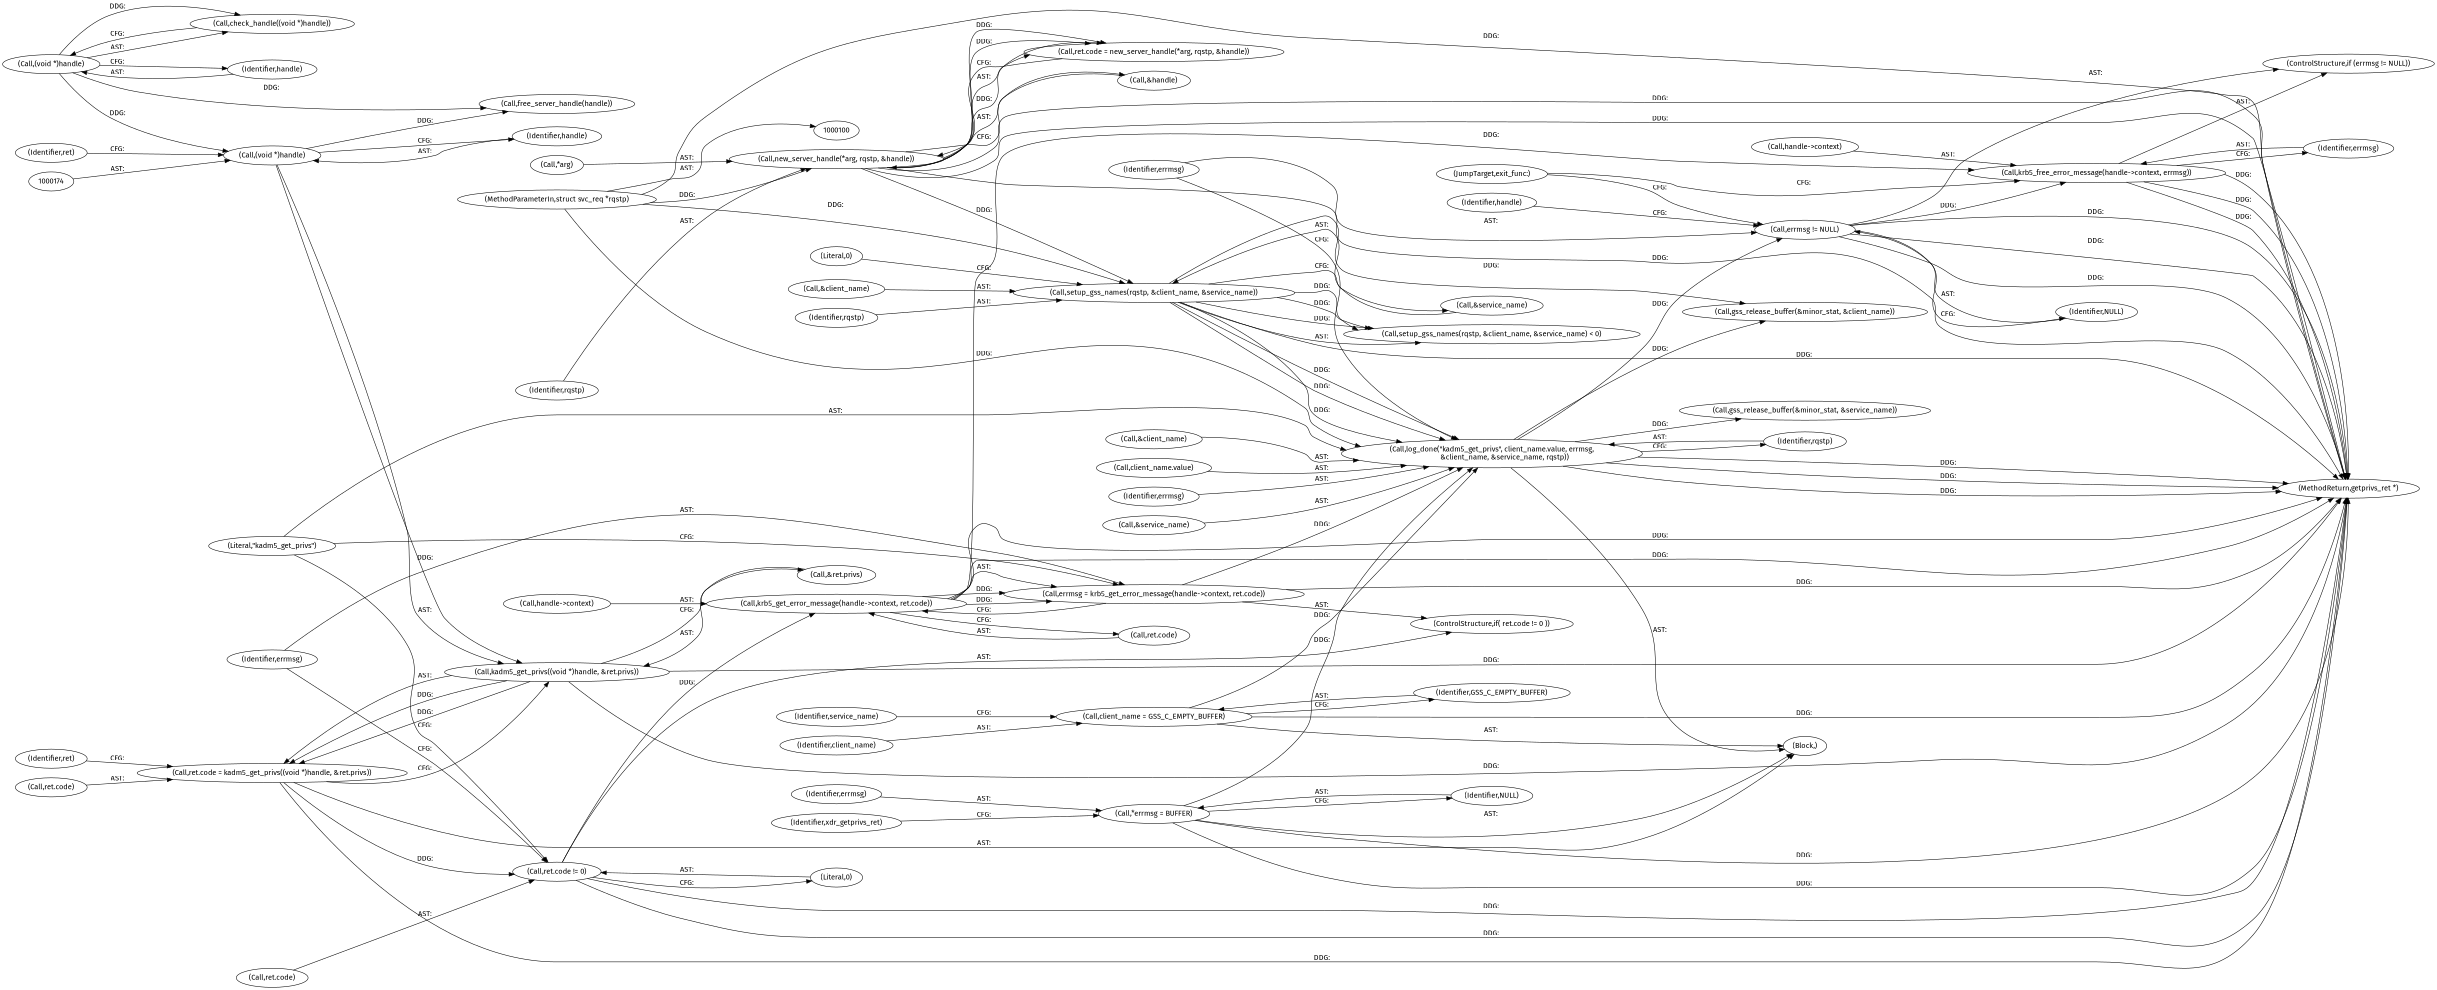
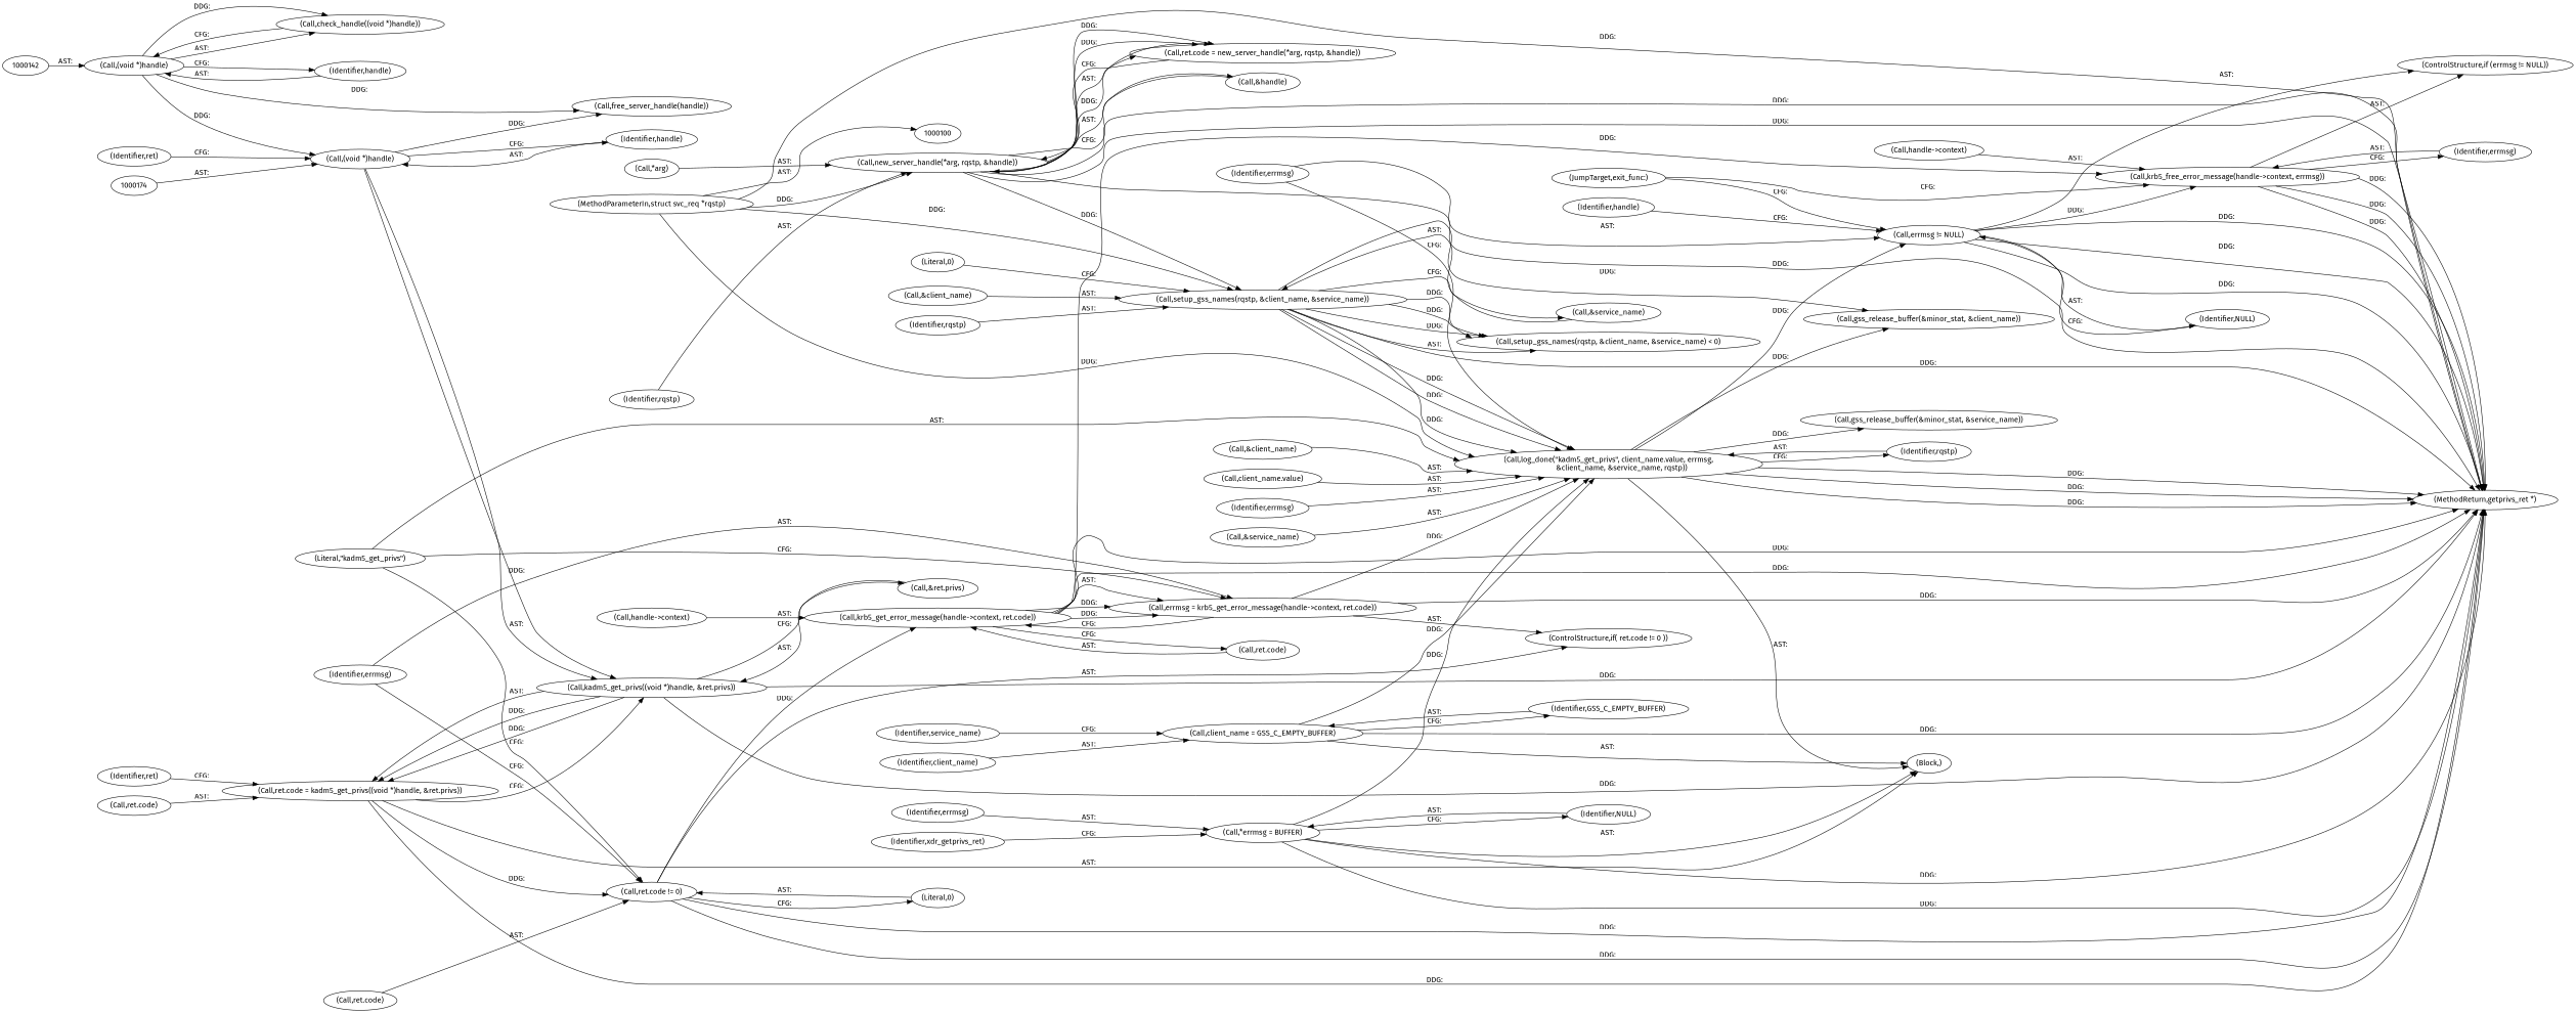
  digraph {
    fontname="Fira Sans"
    rankdir=LR
    node [fontname="Fira Sans"]
    edge [fontname="Fira Sans"]
    n1 [label="(Call,krb5_free_error_message(handle->context, errmsg))"]
    n2 [label="(Identifier,errmsg)"]
    n3 [label="(MethodReturn,getprivs_ret *)"]
    n4 [label="(ControlStructure,if (errmsg != NULL))"]
    n5 [label="(Call,krb5_get_error_message(handle->context, ret.code))"]
    n6 [label="(Call,errmsg = krb5_get_error_message(handle->context, ret.code))"]
    n7 [label="(Call,ret.code)"]
    n8 [label="(ControlStructure,if( ret.code != 0 ))"]
    n9 [label="(Call,log_done(\"kadm5_get_privs\", client_name.value, errmsg,\n             &client_name, &service_name, rqstp))"]
    n10 [label="(Call,ret.code != 0)"]
    n11 [label="(Literal,0)"]
    n12 [label="(Call,ret.code = kadm5_get_privs((void *)handle, &ret.privs))"]
    n13 [label="(Call,kadm5_get_privs((void *)handle, &ret.privs))"]
    n14 [label="(Block,)"]
    n15 [label="(Call,&ret.privs)"]
    n16 [label="(Call,(void *)handle)"]
    n17 [label="(Call,free_server_handle(handle))"]
    n18 [label="(Identifier,handle)"]
    n19 [label="(Call,(void *)handle)"]
    n20 [label="(Identifier,handle)"]
    n21 [label="(Call,check_handle((void *)handle))"]
    n22 [label="(Call,errmsg != NULL)"]
    n23 [label="(Identifier,NULL)"]
    n24 [label="(Call,gss_release_buffer(&minor_stat, &service_name))"]
    n25 [label="(Call,gss_release_buffer(&minor_stat, &client_name))"]
    n26 [label="(Identifier,rqstp)"]
    n27 [label="(Call,client_name = GSS_C_EMPTY_BUFFER)"]
    n28 [label="(Identifier,GSS_C_EMPTY_BUFFER)"]
    n29 [label="(Call,*errmsg = BUFFER)"]
    n30 [label="(Identifier,NULL)"]
    n31 [label="(Call,setup_gss_names(rqstp, &client_name, &service_name))"]
    n32 [label="(Call,&service_name)"]
    n33 [label="(Call,setup_gss_names(rqstp, &client_name, &service_name) < 0)"]
    n34 [label="(Call,new_server_handle(*arg, rqstp, &handle))"]
    n35 [label="(Call,&handle)"]
    n36 [label="(Call,ret.code = new_server_handle(*arg, rqstp, &handle))"]
    n37 [label="(MethodParameterIn,struct svc_req *rqstp)"]
    1000100
    n39 [label="(Call,&client_name)"]
    n40 [label="(Call,ret.code)"]
    n41 [label="(Literal,0)"]
    n42 [label="(Identifier,errmsg)"]
    n43 [label="(Identifier,client_name)"]
    n44 [label="(Identifier,ret)"]
    n45 [label="(JumpTarget,exit_func:)"]
    n46 [label="(Identifier,xdr_getprivs_ret)"]
    n47 [label="(Literal,\"kadm5_get_privs\")"]
    n48 [label="(Identifier,service_name)"]
    n49 [label="(Identifier,handle)"]
    n50 [label="(Call,handle->context)"]
    n51 [label="(Identifier,errmsg)"]
    n52 [label="(Identifier,rqstp)"]
    n53 [label="(Identifier,errmsg)"]
    n54 [label="(Call,&client_name)"]
    n55 [label="(Call,&service_name)"]
    n56 [label="(Identifier,errmsg)"]
    n57 [label="(Call,client_name.value)"]
    n58 [label="(Call,ret.code)"]
    n59 [label="(Call,*arg)"]
    n60 [label="(Identifier,ret)"]
    n61 [label="(Identifier,rqstp)"]
    n62 [label="(Call,handle->context)"]
    1000174
+   1000142
    n1 -> n2 [label="CFG: "]
    n1 -> n3 [label="DDG: "]
    n1 -> n3 [label="DDG: "]
    n1 -> n3 [label="DDG: "]
    n1 -> n4 [label="AST: "]
    n2 -> n1 [label="AST: "]
    n5 -> n1 [label="DDG: "]
    n5 -> n3 [label="DDG: "]
    n5 -> n3 [label="DDG: "]
    n5 -> n6 [label="AST: "]
    n5 -> n6 [label="DDG: "]
    n5 -> n6 [label="DDG: "]
    n5 -> n7 [label="CFG: "]
    n6 -> n3 [label="DDG: "]
    n6 -> n5 [label="CFG: "]
    n6 -> n8 [label="AST: "]
    n6 -> n9 [label="DDG: "]
    n7 -> n5 [label="AST: "]
    n9 -> n3 [label="DDG: "]
    n9 -> n3 [label="DDG: "]
    n9 -> n3 [label="DDG: "]
    n9 -> n14 [label="AST: "]
    n9 -> n22 [label="DDG: "]
    n9 -> n24 [label="DDG: "]
    n9 -> n25 [label="DDG: "]
    n9 -> n26 [label="CFG: "]
    n10 -> n3 [label="DDG: "]
    n10 -> n3 [label="DDG: "]
    n10 -> n5 [label="DDG: "]
    n10 -> n8 [label="AST: "]
    n10 -> n11 [label="CFG: "]
    n11 -> n10 [label="AST: "]
    n12 -> n3 [label="DDG: "]
    n12 -> n10 [label="DDG: "]
    n12 -> n13 [label="CFG: "]
    n12 -> n14 [label="AST: "]
    n13 -> n3 [label="DDG: "]
    n13 -> n3 [label="DDG: "]
    n13 -> n12 [label="AST: "]
    n13 -> n12 [label="DDG: "]
    n13 -> n12 [label="DDG: "]
    n13 -> n15 [label="CFG: "]
    n15 -> n13 [label="AST: "]
    n16 -> n13 [label="AST: "]
    n16 -> n13 [label="DDG: "]
    n16 -> n17 [label="DDG: "]
    n16 -> n18 [label="CFG: "]
    n18 -> n16 [label="AST: "]
    n19 -> n16 [label="DDG: "]
    n19 -> n17 [label="DDG: "]
    n19 -> n20 [label="CFG: "]
    n19 -> n21 [label="AST: "]
    n19 -> n21 [label="DDG: "]
    n20 -> n19 [label="AST: "]
    n21 -> n19 [label="CFG: "]
    n22 -> n1 [label="DDG: "]
    n22 -> n3 [label="DDG: "]
    n22 -> n3 [label="DDG: "]
    n22 -> n3 [label="DDG: "]
    n22 -> n4 [label="AST: "]
    n22 -> n23 [label="CFG: "]
    n23 -> n22 [label="AST: "]
    n26 -> n9 [label="AST: "]
    n27 -> n3 [label="DDG: "]
    n27 -> n9 [label="DDG: "]
    n27 -> n14 [label="AST: "]
    n27 -> n28 [label="CFG: "]
    n28 -> n27 [label="AST: "]
    n29 -> n3 [label="DDG: "]
    n29 -> n3 [label="DDG: "]
    n29 -> n9 [label="DDG: "]
    n29 -> n14 [label="AST: "]
    n29 -> n30 [label="CFG: "]
    n30 -> n29 [label="AST: "]
    n31 -> n3 [label="DDG: "]
    n31 -> n9 [label="DDG: "]
    n31 -> n9 [label="DDG: "]
    n31 -> n9 [label="DDG: "]
    n31 -> n25 [label="DDG: "]
    n31 -> n32 [label="CFG: "]
    n31 -> n33 [label="AST: "]
    n31 -> n33 [label="DDG: "]
    n31 -> n33 [label="DDG: "]
    n31 -> n33 [label="DDG: "]
    n32 -> n31 [label="AST: "]
    n34 -> n3 [label="DDG: "]
    n34 -> n3 [label="DDG: "]
    n34 -> n3 [label="DDG: "]
    n34 -> n31 [label="DDG: "]
    n34 -> n35 [label="CFG: "]
    n34 -> n36 [label="AST: "]
    n34 -> n36 [label="DDG: "]
    n34 -> n36 [label="DDG: "]
    n34 -> n36 [label="DDG: "]
    n35 -> n34 [label="AST: "]
    n36 -> n34 [label="CFG: "]
    n37 -> n3 [label="DDG: "]
    n37 -> n9 [label="DDG: "]
    n37 -> n31 [label="DDG: "]
    n37 -> n34 [label="DDG: "]
    n37 -> 1000100 [label="AST: "]
    n39 -> n9 [label="AST: "]
    n40 -> n12 [label="AST: "]
    n41 -> n31 [label="CFG: "]
    n42 -> n29 [label="AST: "]
    n43 -> n27 [label="AST: "]
    n44 -> n16 [label="CFG: "]
    n45 -> n1 [label="CFG: "]
    n45 -> n22 [label="CFG: "]
    n46 -> n29 [label="CFG: "]
    n47 -> n6 [label="CFG: "]
    n47 -> n9 [label="AST: "]
    n47 -> n10 [label="CFG: "]
    n48 -> n27 [label="CFG: "]
    n49 -> n22 [label="CFG: "]
    n50 -> n5 [label="AST: "]
    n51 -> n6 [label="AST: "]
    n51 -> n10 [label="CFG: "]
    n52 -> n34 [label="AST: "]
    n53 -> n9 [label="AST: "]
    n54 -> n31 [label="AST: "]
    n55 -> n9 [label="AST: "]
    n56 -> n9 [label="CFG: "]
    n56 -> n22 [label="AST: "]
    n57 -> n9 [label="AST: "]
    n58 -> n10 [label="AST: "]
    n59 -> n34 [label="AST: "]
    n60 -> n12 [label="CFG: "]
    n61 -> n31 [label="AST: "]
    n62 -> n1 [label="AST: "]
    1000174 -> n16 [label="AST: "]
+   1000142 -> n19 [label="AST: "]
  }
